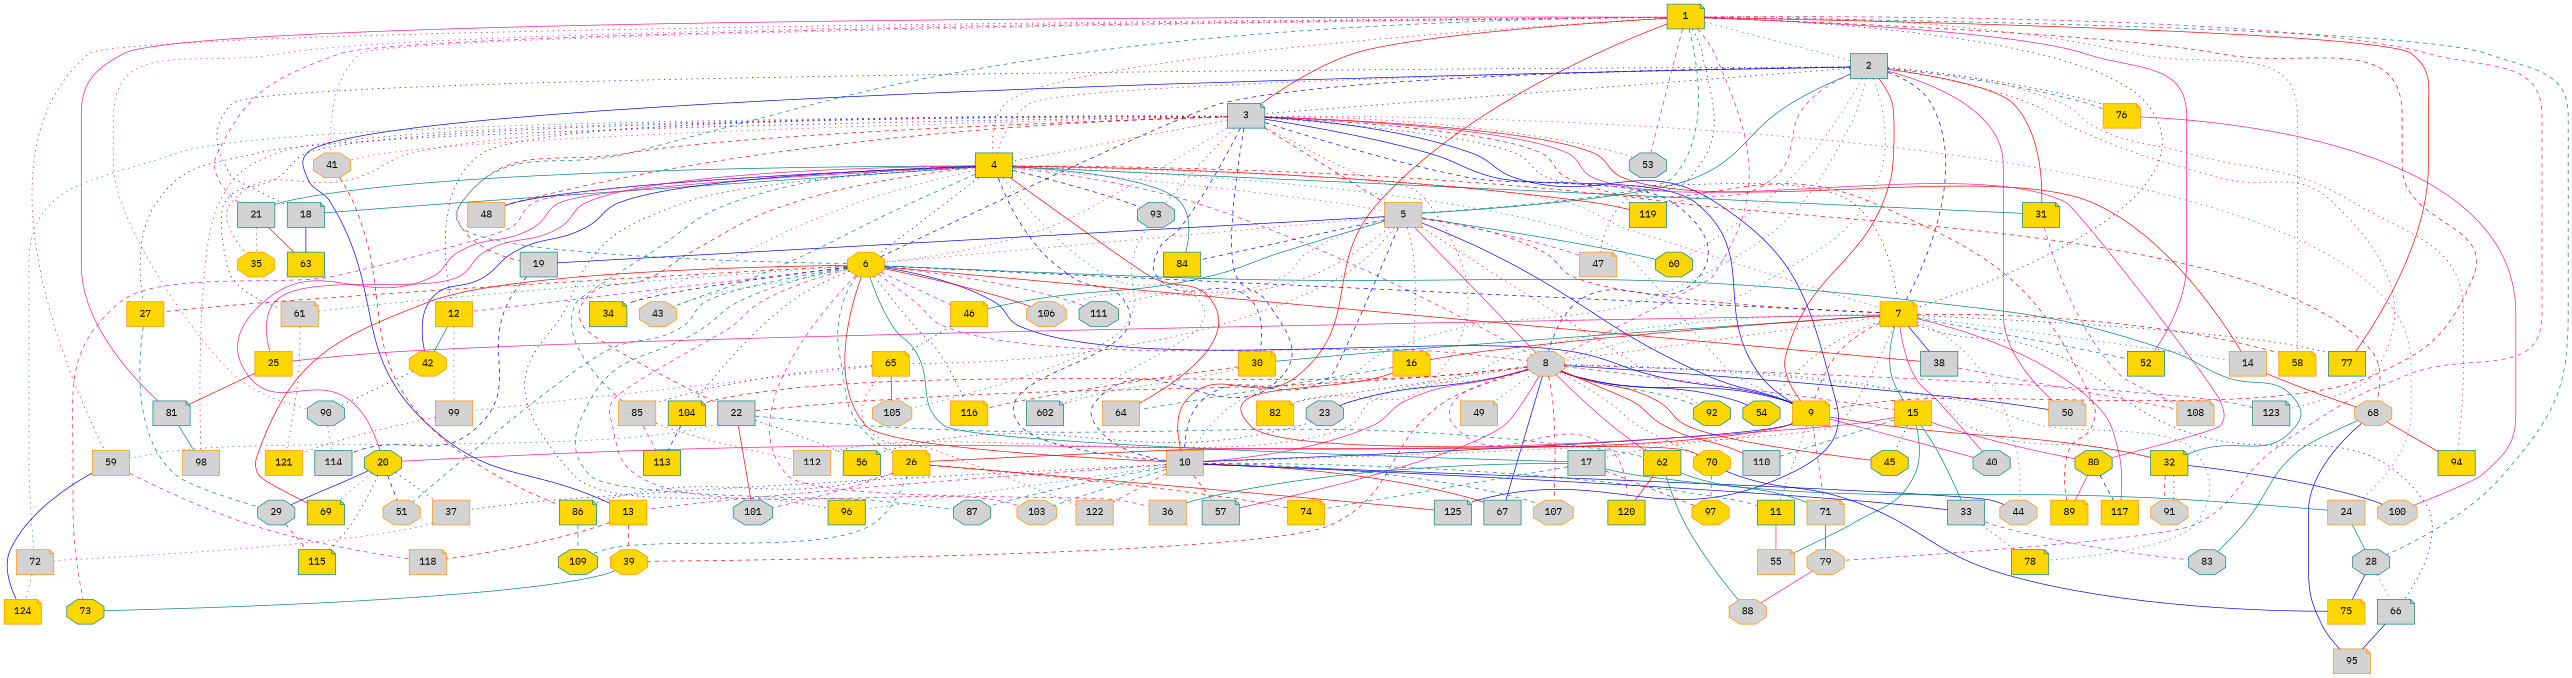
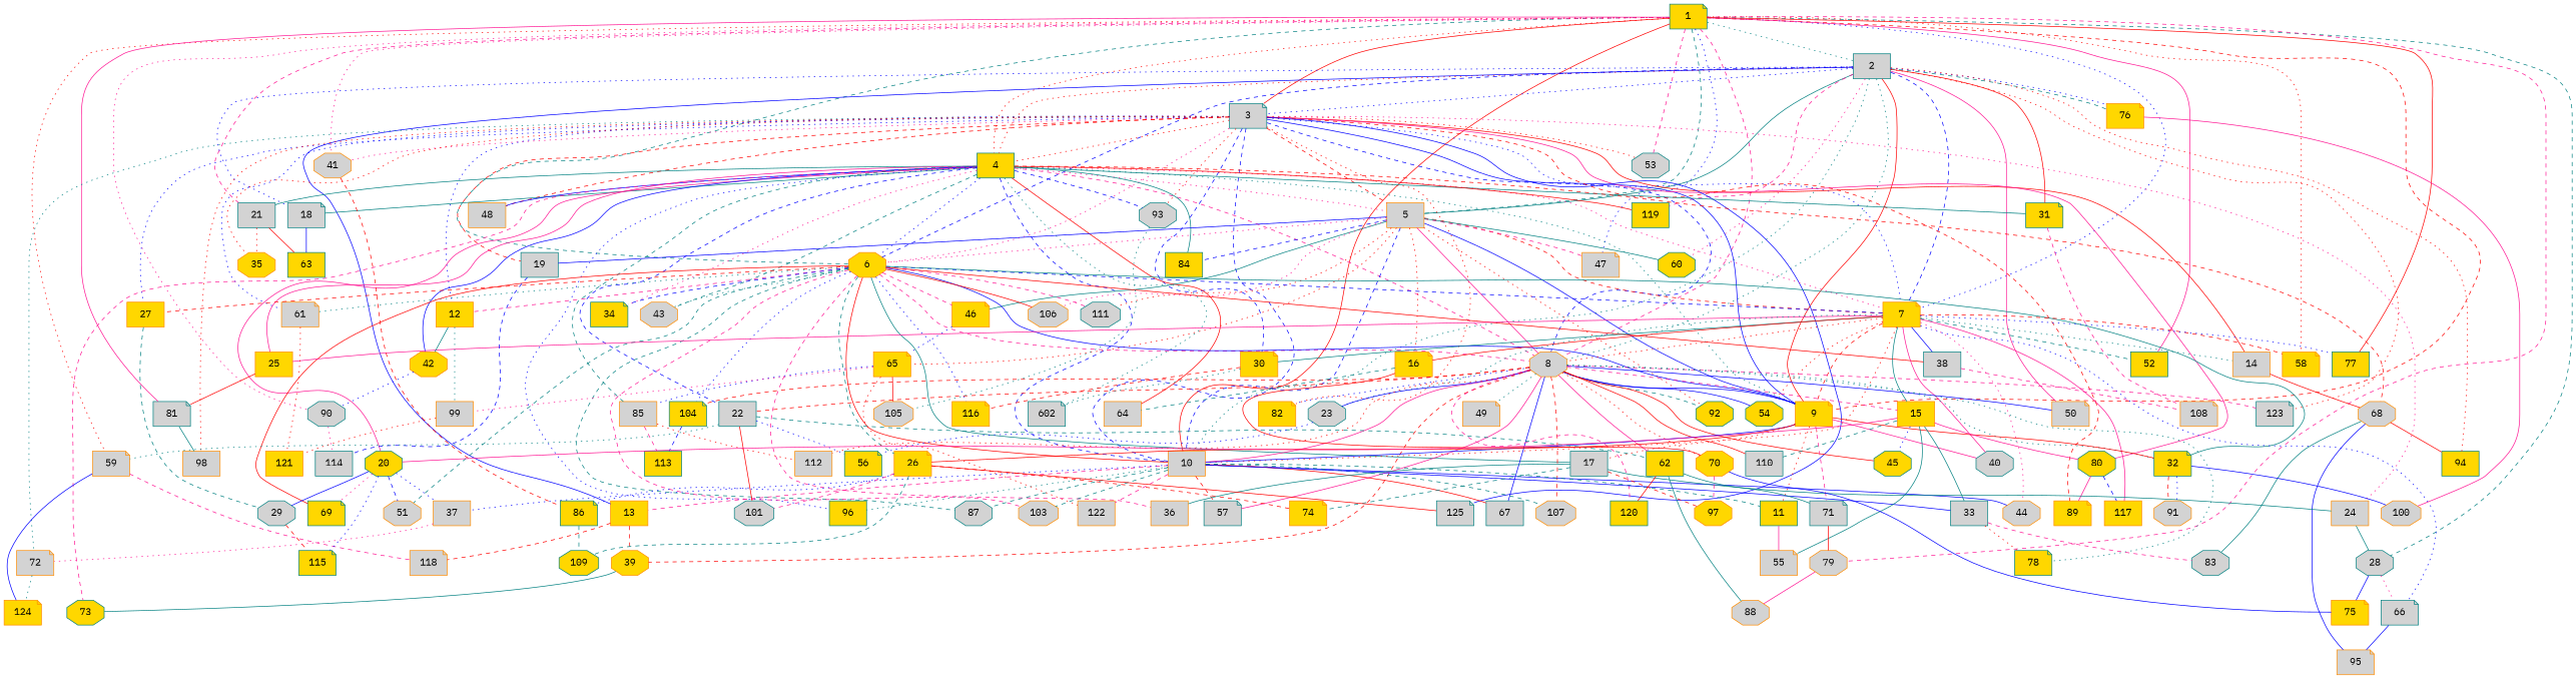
  graph {
    fontname="IBM Plex Mono"
    node [color=darkorange fillcolor=lightgrey fontname="IBM Plex Mono" shape=note style=filled]
    edge [color=red fontname="IBM Plex Mono" style=solid]
    1 [color=teal fillcolor=gold]
    2 [color=teal shape=box]
    3 [color=teal]
    4 [color=teal fillcolor=gold shape=box]
    5 [shape=box]
    6 [fillcolor=gold shape=octagon]
    7 [fillcolor=gold]
    8 [shape=octagon]
    9 [fillcolor=gold]
    10 [shape=box]
    21 [color=teal shape=box]
    28 [color=teal shape=octagon]
    41 [shape=octagon]
    47
    52 [color=teal fillcolor=gold shape=box]
    53 [color=teal shape=octagon]
    58 [fillcolor=gold]
-   59 [shape=box]
+   59
    77 [color=teal fillcolor=gold shape=box]
    79 [shape=octagon]
    81 [color=teal]
    90 [color=teal shape=octagon]
    13 [fillcolor=gold shape=box]
    18 [color=teal]
    31 [color=teal fillcolor=gold]
    50
    60 [color=teal fillcolor=gold shape=octagon]
    76 [fillcolor=gold]
    94 [color=teal fillcolor=gold shape=box]
    119 [color=teal fillcolor=gold shape=box]
    123 [color=teal]
    12 [fillcolor=gold shape=box]
    14 [shape=box]
    19 [color=teal shape=box]
    24 [shape=box]
    27 [fillcolor=gold shape=box]
    30 [fillcolor=gold]
    35 [fillcolor=gold shape=octagon]
    48 [shape=box]
    61
    72
    80 [color=teal fillcolor=gold shape=octagon]
    82 [fillcolor=gold]
    89 [fillcolor=gold]
    93 [color=teal shape=octagon]
    98 [shape=box]
    125 [color=teal]
    20 [color=teal fillcolor=gold shape=octagon]
    22 [color=teal shape=box]
    25 [fillcolor=gold shape=box]
    34 [color=teal fillcolor=gold]
    42 [fillcolor=gold shape=octagon]
    43 [shape=octagon]
    64 [shape=box]
    68 [shape=octagon]
    73 [color=teal fillcolor=gold shape=octagon]
    84 [color=teal fillcolor=gold shape=box]
    85 [shape=box]
    96 [color=teal fillcolor=gold shape=box]
    n60 [color=teal label=602]
    16 [fillcolor=gold]
    46 [fillcolor=gold]
    65 [fillcolor=gold]
    92 [color=teal fillcolor=gold shape=octagon]
    106 [shape=octagon]
    111 [color=teal shape=octagon]
    17 [color=teal shape=box]
    26 [fillcolor=gold]
    36 [shape=box]
    38 [color=teal shape=box]
    51 [shape=octagon]
    69 [color=teal fillcolor=gold]
    87 [color=teal shape=octagon]
    103 [shape=octagon]
    104 [color=teal fillcolor=gold]
    116 [fillcolor=gold]
    32 [color=teal fillcolor=gold]
    15 [fillcolor=gold shape=box]
    23 [color=teal shape=octagon]
    40 [color=teal shape=octagon]
    44 [shape=octagon]
    54 [color=teal fillcolor=gold shape=octagon]
    66 [color=teal]
    117 [fillcolor=gold shape=box]
    49
    39 [fillcolor=gold shape=octagon]
    45 [color=teal fillcolor=gold shape=octagon]
    57 [color=teal]
    62 [color=teal fillcolor=gold shape=box]
    67 [color=teal shape=box]
    70 [fillcolor=gold shape=octagon]
    78 [color=teal fillcolor=gold]
    107 [shape=octagon]
    110 [color=teal shape=box]
    112 [shape=box]
    120 [color=teal fillcolor=gold shape=box]
    11 [color=teal fillcolor=gold shape=box]
-   71
+   71 [color=teal]
    33 [color=teal shape=box]
    37 [shape=box]
    122 [shape=box]
    63 [color=teal fillcolor=gold shape=box]
    75 [fillcolor=gold]
    86 [color=teal fillcolor=gold]
    118
    124 [fillcolor=gold]
    88 [shape=octagon]
    114 [color=teal shape=box]
    108
    100 [shape=octagon]
    99 [shape=box]
    29 [color=teal shape=octagon]
    121 [fillcolor=gold shape=box]
    105 [shape=octagon]
    115 [color=teal fillcolor=gold]
    56 [color=teal fillcolor=gold]
    101 [color=teal shape=octagon]
    83 [color=teal shape=octagon]
    95
    113 [color=teal fillcolor=gold shape=box]
    74 [fillcolor=gold]
    97 [fillcolor=gold shape=octagon]
    109 [color=teal fillcolor=gold shape=octagon]
    55
    91 [shape=octagon]
    1 -- 2 [color=teal style=dotted]
    1 -- 3
    1 -- 4 [style=dotted]
    1 -- 5 [color=teal style=dashed]
    1 -- 6 [color=teal style=dashed]
    1 -- 7 [color=blue style=dotted]
    1 -- 8 [color=deeppink style=dashed]
    1 -- 9 [style=dashed]
    1 -- 10
    1 -- 21 [color=deeppink style=dashed]
    1 -- 28 [color=teal style=dashed]
    1 -- 41 [color=deeppink style=dotted]
    1 -- 47 [color=blue style=dotted]
    1 -- 52 [color=deeppink]
    1 -- 53 [color=deeppink style=dashed]
    1 -- 58 [style=dotted]
    1 -- 59 [style=dotted]
    1 -- 77
    1 -- 79 [color=deeppink style=dashed]
    1 -- 81 [color=deeppink]
    1 -- 90 [color=deeppink style=dotted]
    2 -- 3 [color=blue style=dotted]
    2 -- 4 [style=dotted]
    2 -- 5 [color=teal]
    2 -- 6 [color=blue style=dashed]
    2 -- 7 [color=blue style=dashed]
    2 -- 8 [color=teal style=dotted]
    2 -- 9
    2 -- 10 [color=teal style=dotted]
    2 -- 13 [color=blue]
    2 -- 18 [color=blue style=dotted]
    2 -- 31
    2 -- 50 [color=deeppink]
    2 -- 60 [color=deeppink style=dotted]
    2 -- 76 [color=teal style=dashed]
    2 -- 76 [color=blue style=dotted]
    2 -- 94 [style=dotted]
    2 -- 119 [color=deeppink style=dashed]
    2 -- 123 [style=dotted]
    3 -- 4 [style=dotted]
    3 -- 5 [style=dashed]
    3 -- 6 [color=deeppink style=dotted]
    3 -- 7 [color=blue style=dotted]
    3 -- 8 [color=blue style=dashed]
    3 -- 9 [color=blue]
    3 -- 10 [color=blue style=dashed]
    3 -- 41 [color=deeppink style=dotted]
    3 -- 53 [style=dotted]
    3 -- 12 [color=blue style=dotted]
    3 -- 14
    3 -- 19 [style=dashed]
    3 -- 24 [color=deeppink style=dotted]
    3 -- 27 [color=blue style=dotted]
    3 -- 30 [color=blue style=dashed]
    3 -- 35 [style=dotted]
    3 -- 48 [style=dashed]
    3 -- 61 [color=blue style=dotted]
    3 -- 72 [color=teal style=dotted]
    3 -- 80 [color=deeppink]
    3 -- 82 [style=dotted]
    3 -- 89 [style=dashed]
    3 -- 93 [style=dotted]
    3 -- 98 [style=dotted]
    3 -- 125 [color=blue]
    4 -- 5 [color=deeppink style=dotted]
    4 -- 6 [color=blue style=dotted]
    4 -- 7 [color=deeppink style=dotted]
    4 -- 8 [color=deeppink style=dashed]
    4 -- 9 [color=teal style=dotted]
    4 -- 10 [color=blue style=dashed]
    4 -- 21 [color=teal]
    4 -- 18 [color=teal]
    4 -- 31 [color=teal]
    4 -- 119
    4 -- 48 [color=blue]
    4 -- 93 [color=blue style=dashed]
    4 -- 20 [color=deeppink]
-   4 -- 22 [style=dashed]
+   4 -- 22 [color=blue style=dashed]
    4 -- 25 [color=deeppink]
    4 -- 34 [color=deeppink style=dotted]
    4 -- 42 [color=blue]
    4 -- 43 [color=teal style=dashed]
    4 -- 64
    4 -- 68 [style=dashed]
    4 -- 73 [color=deeppink style=dashed]
    4 -- 84 [color=teal]
    4 -- 85 [color=teal style=dashed]
    4 -- 96 [color=blue style=dotted]
    4 -- n60 [color=teal style=dotted]
    5 -- 6 [color=deeppink style=dotted]
    5 -- 7 [style=dashed]
    5 -- 8 [color=deeppink]
    5 -- 9 [color=blue]
    5 -- 10 [color=blue style=dashed]
    5 -- 47 [color=deeppink style=dashed]
    5 -- 60 [color=teal]
    5 -- 19 [color=blue]
    5 -- 84 [color=blue style=dashed]
    5 -- 16 [style=dotted]
    5 -- 46 [color=teal]
    5 -- 65 [style=dotted]
    5 -- 92 [style=dotted]
    5 -- 106 [color=deeppink style=dotted]
    5 -- 111 [style=dotted]
    6 -- 7 [color=blue style=dashed]
    6 -- 8 [color=deeppink style=dashed]
    6 -- 9 [color=blue]
    6 -- 10
    6 -- 12 [color=deeppink style=dashed]
    6 -- 27 [style=dashed]
    6 -- 61 [color=teal style=dotted]
    6 -- 34 [color=blue style=dashed]
    6 -- 43 [color=teal style=dotted]
    6 -- 46 [color=deeppink style=dashed]
    6 -- 106
    6 -- 111 [color=deeppink style=dashed]
    6 -- 17 [color=teal]
    6 -- 26 [color=teal style=dashed]
    6 -- 36 [color=deeppink style=dashed]
    6 -- 38
    6 -- 51 [color=teal style=dashed]
    6 -- 69
    6 -- 87 [color=teal style=dashed]
    6 -- 103 [color=deeppink style=dashed]
    6 -- 104 [color=blue style=dotted]
    6 -- 116 [color=blue style=dotted]
    6 -- 32 [color=teal]
    7 -- 8 [style=dotted]
    7 -- 9 [style=dashed]
    7 -- 10 [style=dotted]
    7 -- 52 [color=teal style=dashed]
    7 -- 58 [style=dashed]
    7 -- 77 [color=blue style=dotted]
    7 -- 14 [color=teal style=dotted]
    7 -- 30 [color=teal]
    7 -- 25 [color=deeppink]
    7 -- 16
    7 -- 38 [color=blue]
    7 -- 15 [color=teal]
    7 -- 23 [color=teal style=dotted]
    7 -- 40 [color=deeppink]
    7 -- 44 [color=deeppink style=dotted]
    7 -- 54 [style=dotted]
    7 -- 66 [color=blue style=dotted]
    7 -- 117 [color=deeppink]
    8 -- 9 [color=blue]
    8 -- 10 [color=deeppink]
    8 -- 50 [color=blue]
    8 -- 123 [color=deeppink style=dashed]
    8 -- 82 [color=blue style=dotted]
    8 -- 22 [style=dashed]
    8 -- 92 [color=teal style=dashed]
    8 -- 104 [style=dashed]
    8 -- 32 [color=teal style=dotted]
    8 -- 15 [color=deeppink style=dashed]
    8 -- 23 [color=blue]
    8 -- 54 [color=blue]
    8 -- 49 [color=teal style=dotted]
    8 -- 39 [style=dashed]
    8 -- 45
    8 -- 57 [color=deeppink]
    8 -- 62 [color=deeppink]
    8 -- 67 [color=blue]
    8 -- 70 [style=dotted]
    8 -- 78 [color=teal style=dotted]
    8 -- 107 [style=dashed]
    8 -- 110
    8 -- 112 [style=dotted]
    8 -- 120 [color=deeppink style=dashed]
    9 -- 10 [color=blue]
    9 -- 17 [style=dotted]
    9 -- 26
    9 -- 32
    9 -- 40 [color=deeppink]
    9 -- 11 [style=dotted]
    9 -- 71 [color=deeppink style=dashed]
    10 -- 13 [color=deeppink style=dashed]
    10 -- 96 [color=teal style=dotted]
    10 -- 87 [color=teal style=dashed]
    10 -- 103 [color=teal style=dashed]
    10 -- 44 [color=blue]
    10 -- 57 [style=dashed]
    10 -- 67
    10 -- 107 [color=teal style=dashed]
    10 -- 11 [color=teal style=dashed]
    10 -- 33 [color=blue]
    10 -- 37 [color=blue style=dotted]
    10 -- 122 [color=deeppink style=dashed]
    21 -- 35 [style=dotted]
    21 -- 63
    28 -- 66 [color=deeppink style=dotted]
    28 -- 75 [color=blue]
    41 -- 86 [style=dashed]
    59 -- 118 [color=deeppink style=dashed]
    59 -- 124 [color=blue]
    79 -- 88 [color=deeppink]
    81 -- 98 [color=teal]
    90 -- 114 [color=deeppink style=dotted]
    13 -- 39 [style=dashed]
    13 -- 118 [style=dashed]
    18 -- 63 [color=blue]
    31 -- 108 [color=deeppink style=dashed]
    76 -- 100 [color=deeppink]
    12 -- 42 [color=teal]
    12 -- 99 [color=teal style=dotted]
    14 -- 68
    19 -- 114 [color=blue style=dashed]
    24 -- 28 [color=teal]
    27 -- 29 [color=teal style=dashed]
    30 -- n60 [color=teal style=dotted]
    30 -- 116 [style=dashed]
    61 -- 121 [style=dotted]
    72 -- 124 [color=teal style=dotted]
    80 -- 89 [color=deeppink]
    80 -- 117 [color=blue style=dashed]
    93 -- 105 [color=teal style=dotted]
    20 -- 51 [color=blue style=dashed]
    20 -- 69 [color=deeppink style=dotted]
    20 -- 37 [color=blue style=dotted]
    20 -- 29 [color=blue]
    20 -- 115 [color=blue style=dotted]
    22 -- 59 [color=teal style=dotted]
    22 -- 62 [color=teal style=dashed]
    22 -- 56 [color=blue style=dotted]
    22 -- 101
    25 -- 81
    42 -- 90 [color=blue style=dotted]
    68 -- 94
    68 -- 83 [color=teal]
    68 -- 95 [color=blue]
    85 -- 112 [style=dotted]
    85 -- 113 [color=deeppink style=dashed]
    16 -- 64 [color=teal style=dashed]
    16 -- 70
    46 -- 65 [color=blue style=dotted]
    65 -- 85 [color=blue style=dotted]
    65 -- 122 [style=dotted]
    65 -- 99 [color=deeppink style=dotted]
    65 -- 105
    17 -- 24 [color=teal]
    17 -- 36 [color=teal]
    17 -- 74 [color=teal style=dashed]
    17 -- 97 [style=dashed]
    26 -- 125
    26 -- 86 [color=blue style=dotted]
    26 -- 101 [color=deeppink style=dashed]
    26 -- 74 [style=dashed]
    26 -- 109 [color=teal style=dashed]
    38 -- 108 [color=deeppink style=dashed]
    104 -- 113 [color=blue style=dashed]
    32 -- 100 [color=blue]
    32 -- 91 [style=dashed]
    32 -- 91 [color=blue style=dotted]
    15 -- 80 [color=deeppink]
    15 -- 20 [color=deeppink]
    15 -- 45 [color=blue style=dotted]
    15 -- 110 [color=teal style=dashed]
    15 -- 33 [color=teal]
    15 -- 55 [color=teal]
    23 -- 56 [color=blue style=dotted]
    66 -- 95 [color=blue]
    39 -- 73 [color=teal]
    62 -- 120
    62 -- 71 [color=teal]
    62 -- 88 [color=teal]
    70 -- 75 [color=blue]
    70 -- 97 [color=deeppink style=dashed]
    11 -- 55 [color=deeppink]
    71 -- 79
    33 -- 78 [style=dotted]
    33 -- 83 [color=deeppink style=dashed]
    37 -- 72 [color=deeppink style=dotted]
    86 -- 109 [color=teal style=dashed]
    99 -- 121 [style=dotted]
    29 -- 115 [style=dashed]
  }
